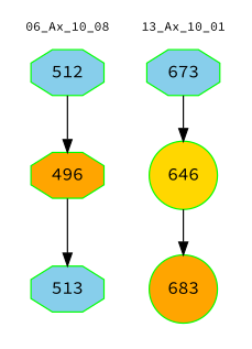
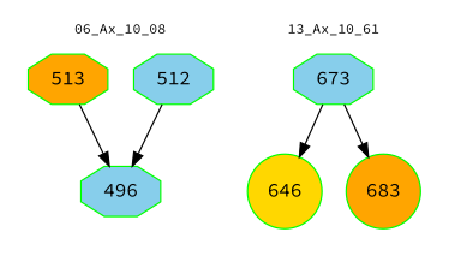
  digraph {
    fontname="Source Code Pro"
    node [color=green fillcolor=skyblue fontname="Source Code Pro" shape=octagon style=filled]
    edge [color=black fontname="Source Code Pro"]
    n1 [label=512]
-   n2 [fillcolor=orange label=496]
-   n3 [label=513]
+   n2 [label=496]
+   n3 [fillcolor=orange label=513]
    n4 [label=673]
    n5 [fillcolor=gold label=646 shape=circle]
    n6 [fillcolor=orange label=683 shape=circle]
    subgraph cluster_1 {
      color=white
      fontsize=10
      label="06_Ax_10_08"
      n1
      n2
      n3
    }
    subgraph cluster_2 {
      color=white
      fontsize=10
-     label="13_Ax_10_01"
+     label="13_Ax_10_61"
      n4
      n5
      n6
    }
    n1 -> n2
-   n2 -> n3
+   n3 -> n2
    n4 -> n5
-   n5 -> n6
+   n4 -> n6
  }
